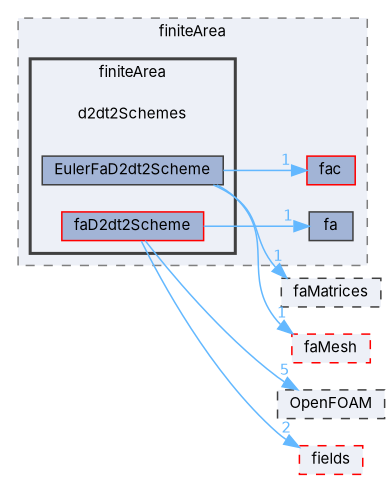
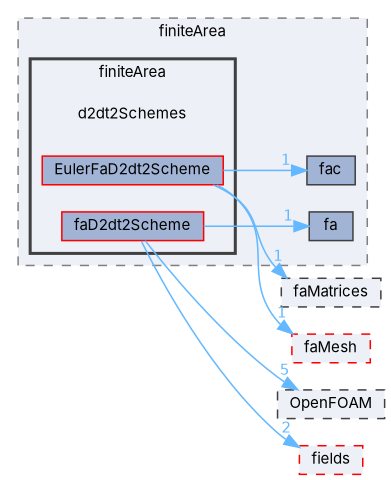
  digraph {
    compound=true
    fontname=Inter
    rankdir=LR
    node [fontname=Inter fontsize=10 shape=box color=grey25 fillcolor="#a2b4d6" style=filled]
    edge [color=steelblue1 fontcolor=steelblue1 fontname=Inter fontsize=10 headlabel=1 labeldistance=1.5 labelfontname=Helvetica labelfontsize=10]
    n1 [height=0.2 label=d2dt2Schemes shape=plaintext width=0.4 color="" fillcolor="" style=""]
-   n2 [height=0.2 label=EulerFaD2dt2Scheme width=0.4]
+   n2 [color=red height=0.2 label=EulerFaD2dt2Scheme width=0.4]
    n3 [color=red height=0.2 label=faD2dt2Scheme width=0.4]
-   n4 [color=red height=0.2 label=fac width=0.4]
+   n4 [height=0.2 label=fac width=0.4]
    n5 [height=0.2 label=fa width=0.4]
    n6 [fillcolor="#edf0f7" height=0.2 label=faMatrices style="filled,dashed" width=0.4]
    n7 [color=red fillcolor="#edf0f7" height=0.2 label=faMesh style="filled,dashed" width=0.4]
    n8 [fillcolor="#edf0f7" height=0.2 label=OpenFOAM style="filled,dashed" width=0.4]
    n9 [color=red fillcolor="#edf0f7" height=0.2 label=fields style="filled,dashed" width=0.4]
    subgraph cluster_1 {
      bgcolor="#edf0f7"
      fontsize=10
      label=finiteArea
      pencolor=grey50
      style="filled,dashed"
      n4
      n5
      subgraph cluster_2 {
        bgcolor="#edf0f7"
        fontsize=10
        label=finiteArea
        pencolor=grey25
        style="filled,bold"
        n1
        n2
        n3
      }
    }
    n2 -> n4
    n2 -> n6
    n2 -> n7
    n3 -> n5
    n3 -> n8 [headlabel=5]
    n3 -> n9 [headlabel=2]
  }
